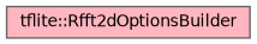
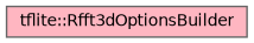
  digraph {
    rankdir=LR
-   n1 [color=grey40 fillcolor=lightpink fontname=Helvetica fontsize=10 height=0.2 label="tflite::Rfft2dOptionsBuilder" shape=box style=filled width=0.4]
+   n1 [color=grey40 fillcolor=lightpink fontname=Helvetica fontsize=10 height=0.2 label="tflite::Rfft3dOptionsBuilder" shape=box style=filled width=0.4]
  }
